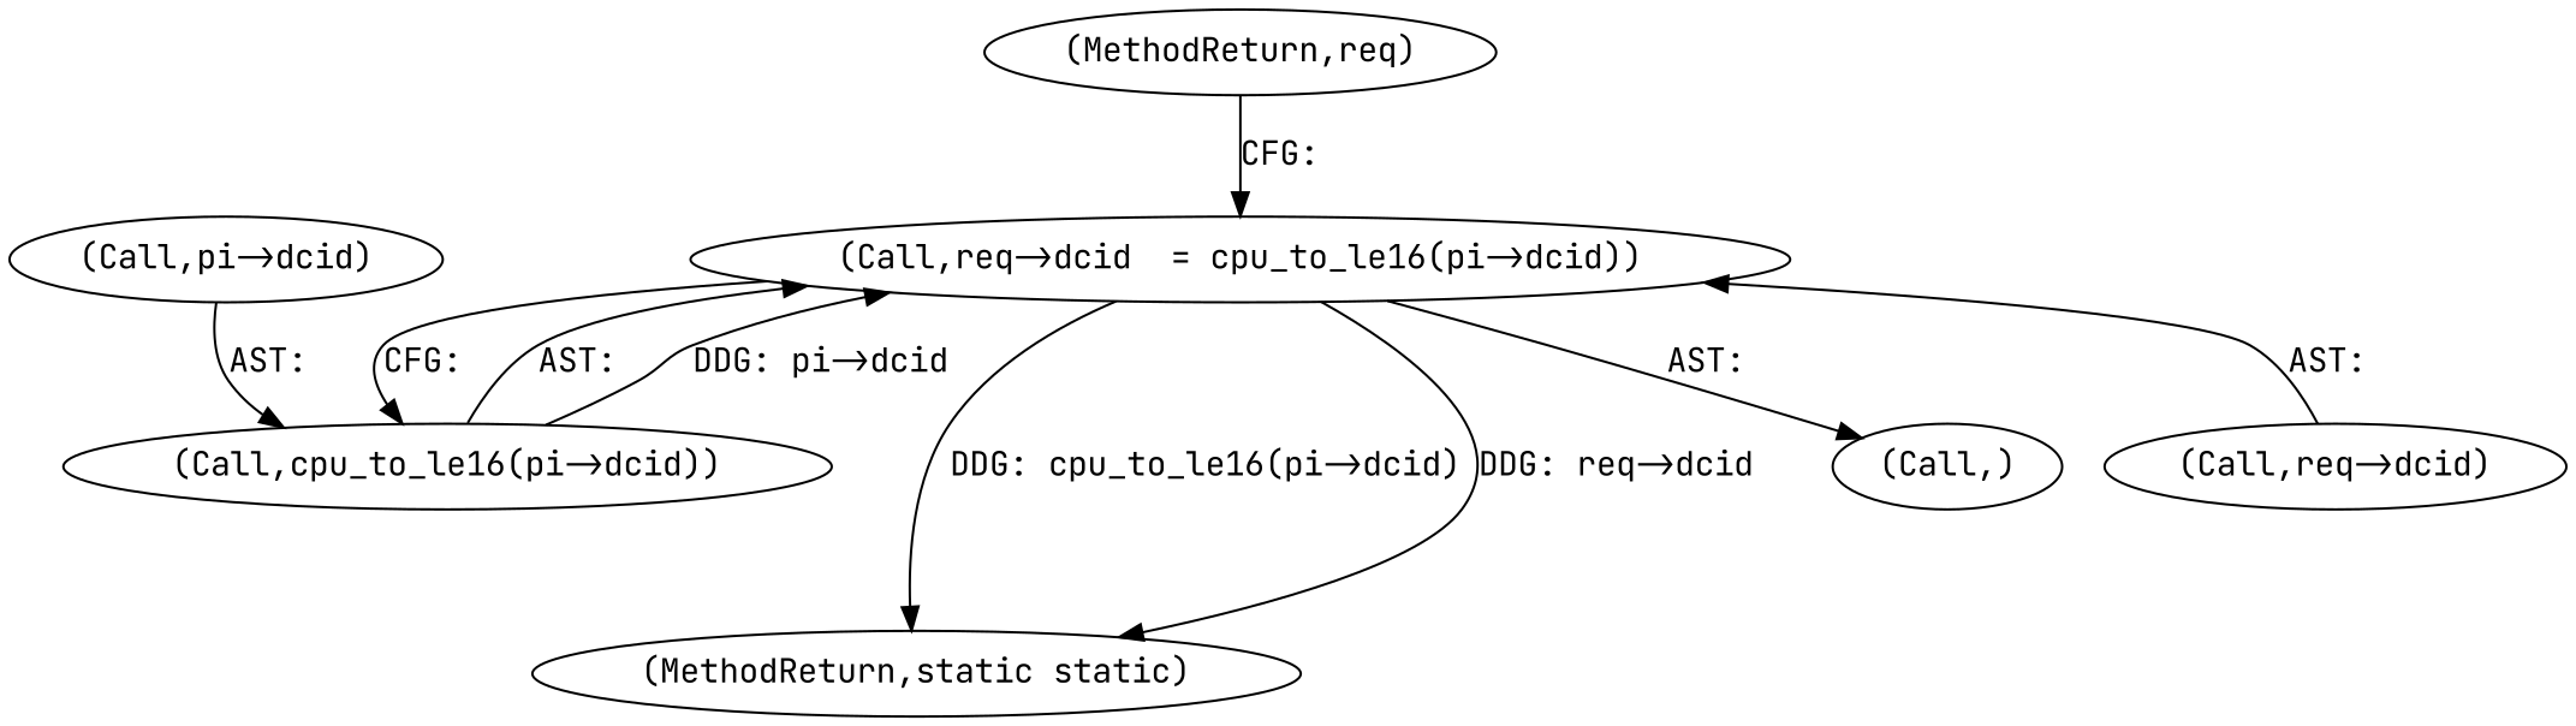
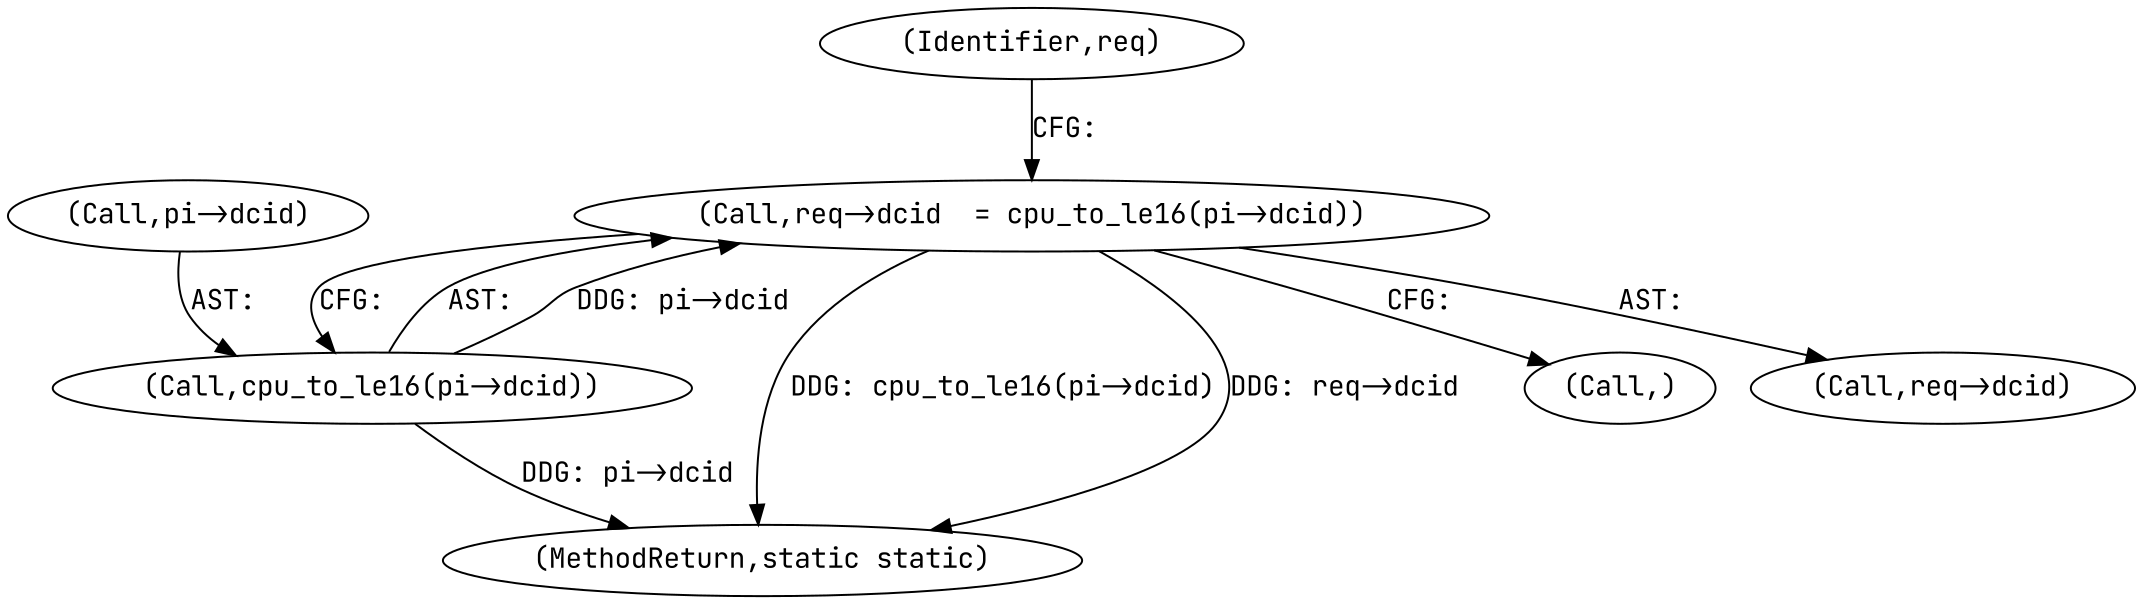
  digraph {
    fontname="JetBrains Mono"
    node [fontname="JetBrains Mono"]
    edge [fontname="JetBrains Mono"]
    n1 [label="(Call,req->dcid  = cpu_to_le16(pi->dcid))"]
    n2 [label="(Call,cpu_to_le16(pi->dcid))"]
    n3 [label="(MethodReturn,static static)"]
    n4 [label="(Call,)"]
    n5 [label="(Call,pi->dcid)"]
-   n6 [label="(MethodReturn,req)"]
+   n6 [label="(Identifier,req)"]
    n7 [label="(Call,req->dcid)"]
    n1 -> n2 [label="CFG: "]
    n1 -> n3 [label="DDG: cpu_to_le16(pi->dcid)"]
    n1 -> n3 [label="DDG: req->dcid"]
-   n1 -> n4 [label="AST: "]
+   n1 -> n4 [label="CFG: "]
    n2 -> n1 [label="AST: "]
    n2 -> n1 [label="DDG: pi->dcid"]
+   n2 -> n3 [label="DDG: pi->dcid"]
    n5 -> n2 [label="AST: "]
    n6 -> n1 [label="CFG: "]
-   n7 -> n1 [label="AST: "]
+   n1 -> n7 [label="AST: "]
  }
